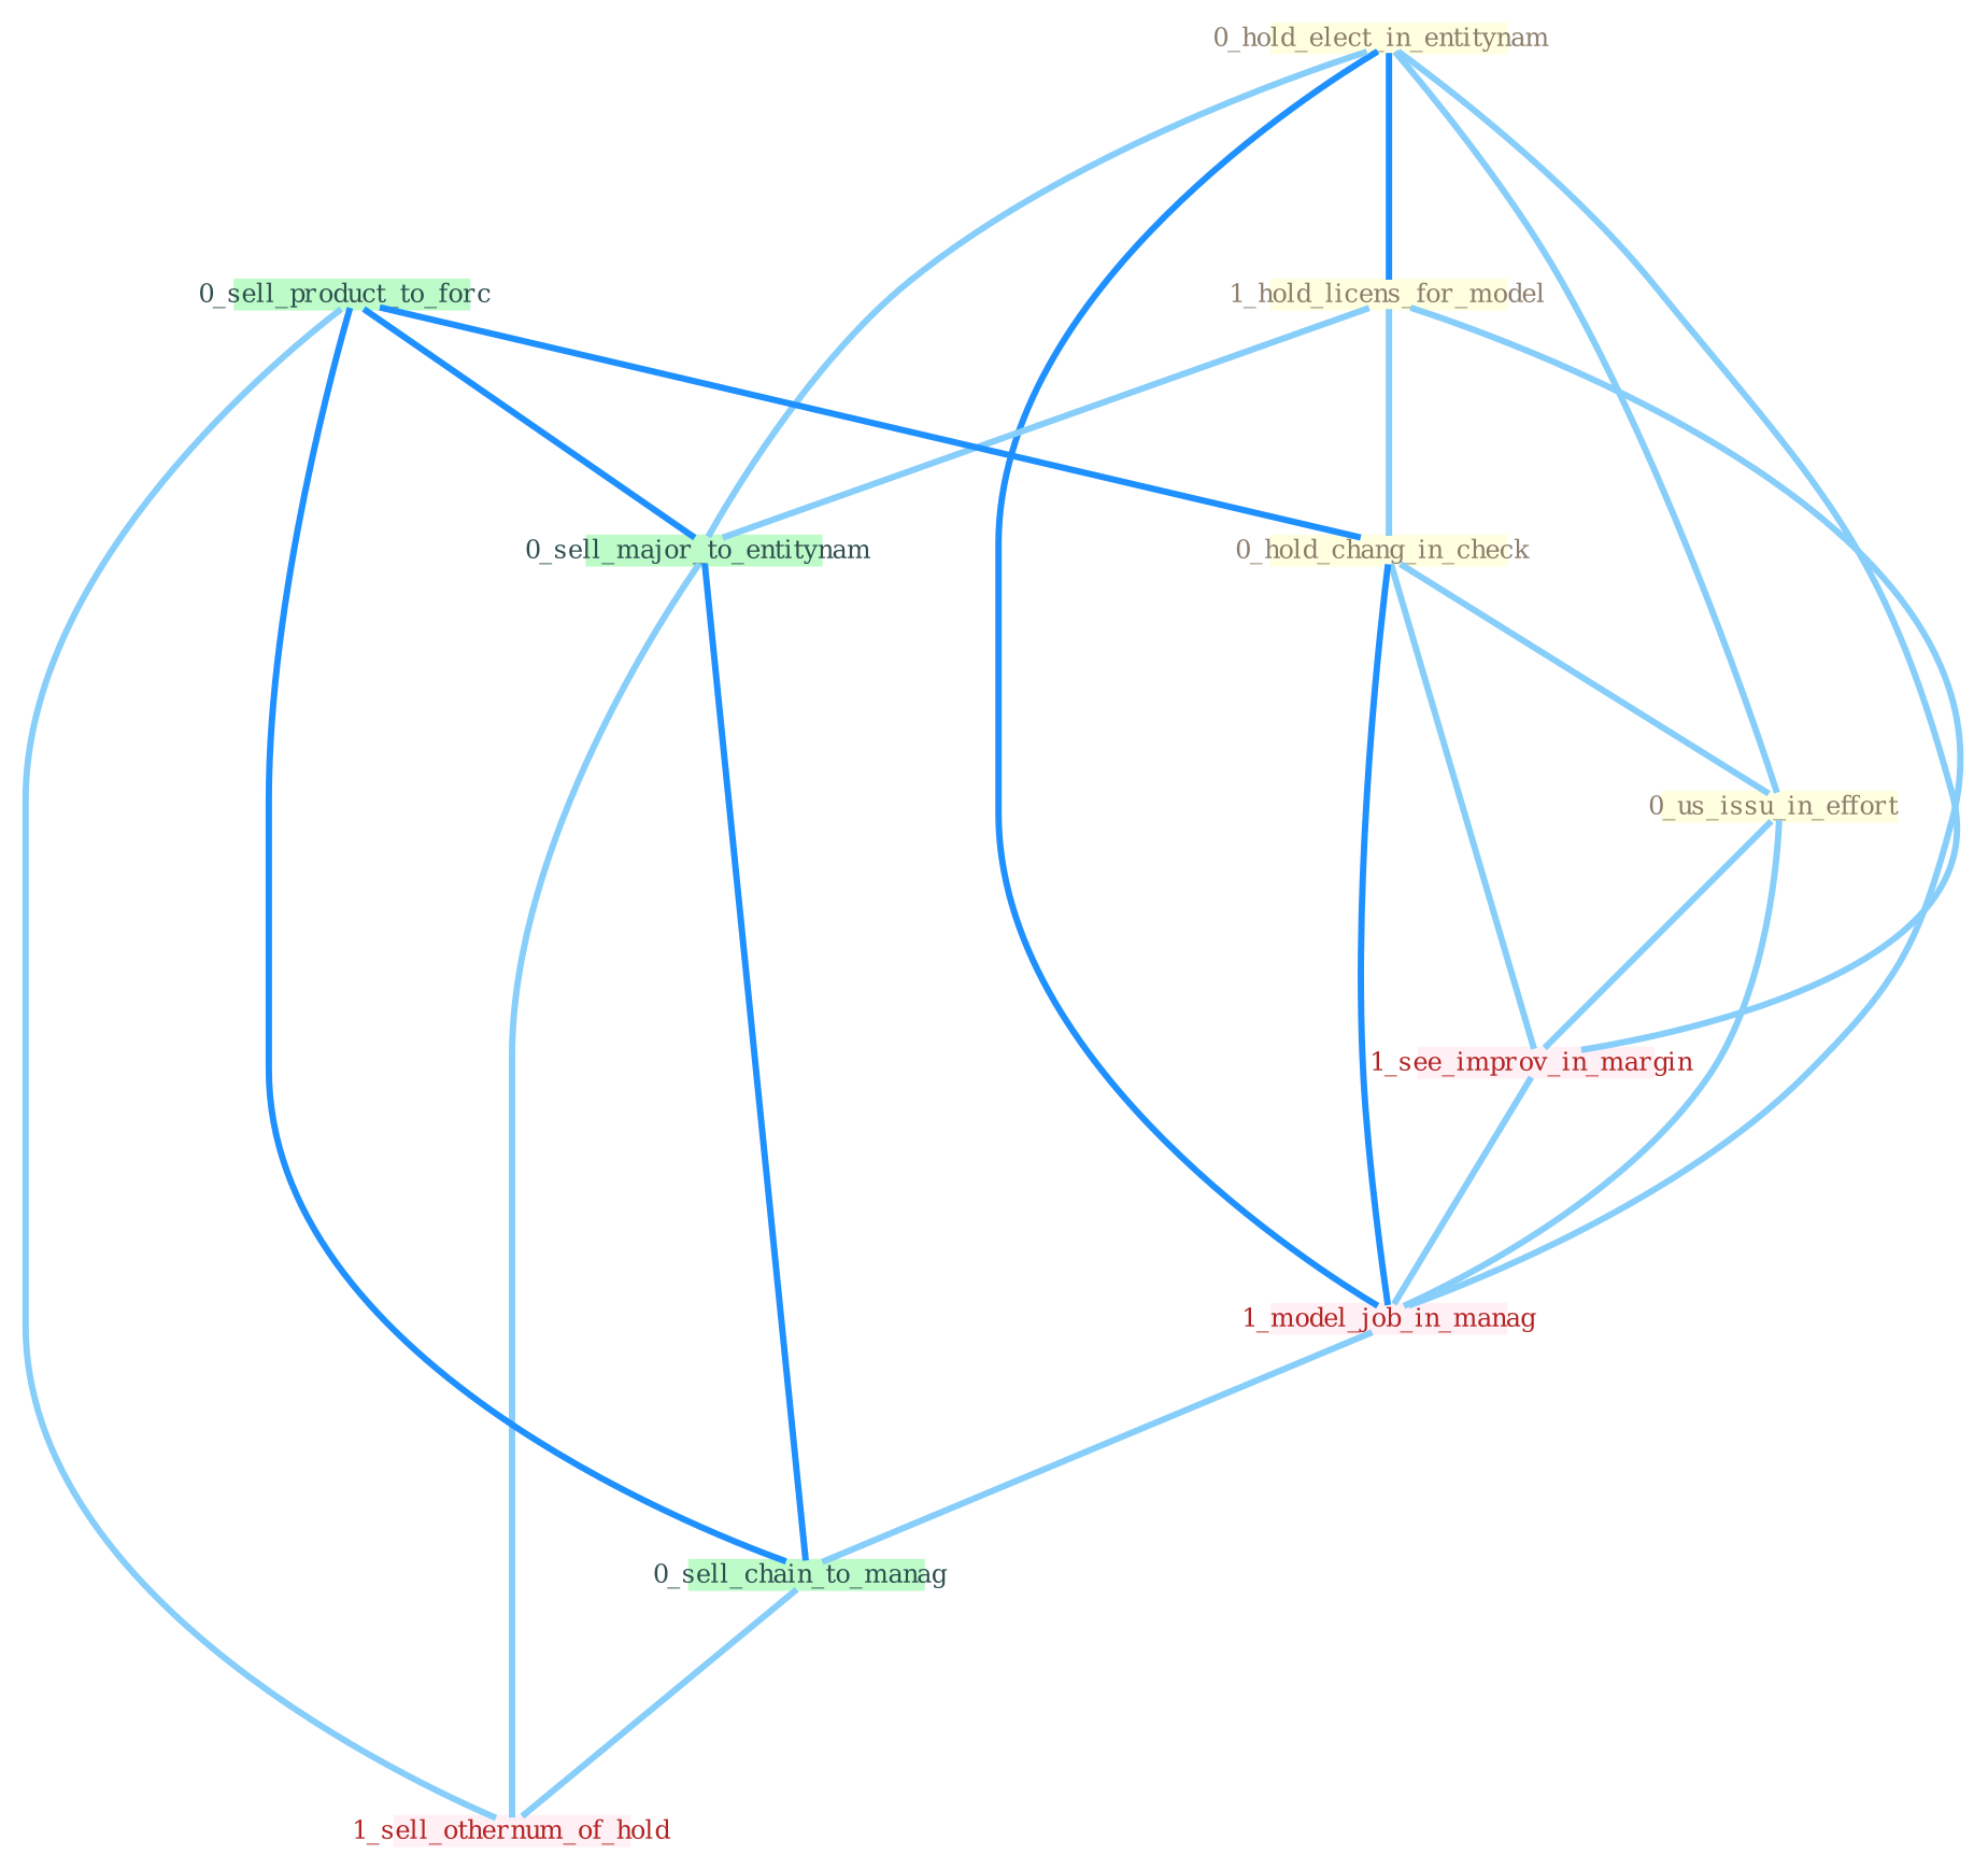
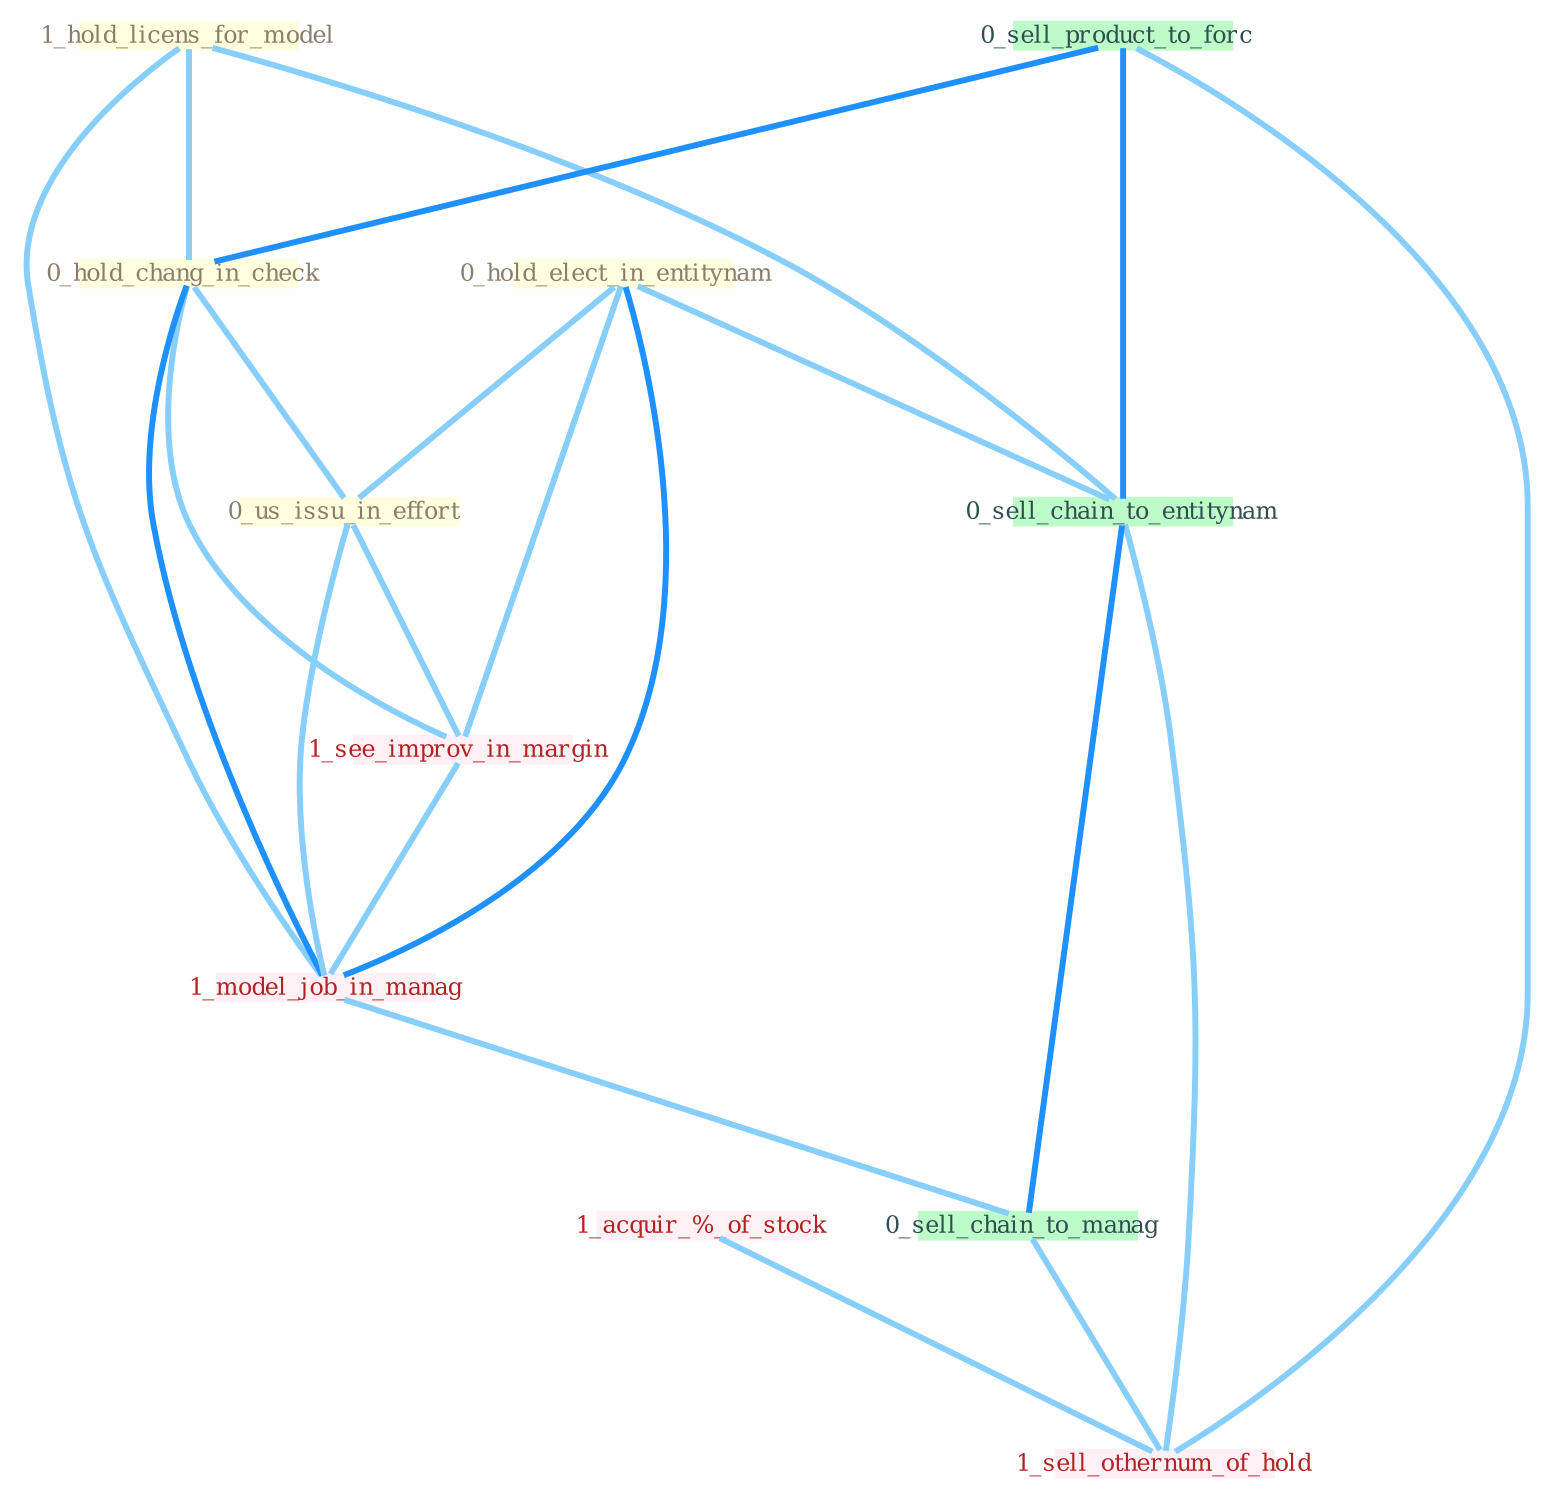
  graph {
    node [color="#ffffe0" fixedsize=true fontcolor="#8b7d6b" fontsize=4 shape=polygon style=filled]
    edge [color="#87cefa" w=1]
    "0_hold_elect_in_entitynam " [height=.06 width=.5]
    n2 [height=.06 label="1_hold_licens_for_model" width=.5]
    "0_hold_chang_in_check " [height=.06 width=.5]
    "0_us_issu_in_effort " [height=.06 width=.5]
    "1_see_improv_in_margin " [color="#fff0f5" fontcolor="#b22222" height=.06 width=.5]
+   "1_acquir_%_of_stock " [color="#fff0f5" fontcolor="#b22222" height=.06 width=.5]
    n7 [color="#fff0f5" fontcolor="#b22222" height=.06 label="1_model_job_in_manag" width=.5]
    n8 [color="#fff0f5" fontcolor="#b22222" height=.06 label="1_sell_othernum_of_hold" width=.5]
-   "0_sell_major_to_entitynam " [color="#BDFCC9" fontcolor="#2f4f4f" height=.06 width=.5]
+   "0_sell_major_to_entitynam " [color="#BDFCC9" fontcolor="#2f4f4f" height=.06 width=.5 label="0_sell_chain_to_entitynam"]
    "0_sell_chain_to_manag " [color="#BDFCC9" fontcolor="#2f4f4f" height=.06 width=.5]
    "0_sell_product_to_forc " [color="#BDFCC9" fontcolor="#2f4f4f" height=.06 width=.5]
    subgraph sub_1 {
      "0_hold_elect_in_entitynam "
      n2
      "0_hold_chang_in_check "
      "0_us_issu_in_effort "
    }
    subgraph sub_2 {
      "1_see_improv_in_margin "
+     "1_acquir_%_of_stock "
      n7
      n8
    }
-   "0_hold_elect_in_entitynam " -- n2 [color="#1e90ff" w=2]
    "0_hold_elect_in_entitynam " -- "0_us_issu_in_effort "
    "0_hold_elect_in_entitynam " -- "1_see_improv_in_margin "
    "0_hold_elect_in_entitynam " -- n7 [color="#1e90ff" w=2]
    "0_hold_elect_in_entitynam " -- "0_sell_major_to_entitynam "
    n2 -- "0_hold_chang_in_check "
    n2 -- n7
    n2 -- "0_sell_major_to_entitynam "
    "0_hold_chang_in_check " -- "0_us_issu_in_effort "
    "0_hold_chang_in_check " -- "1_see_improv_in_margin "
    "0_hold_chang_in_check " -- n7 [color="#1e90ff" w=2]
    "0_us_issu_in_effort " -- "1_see_improv_in_margin "
    "0_us_issu_in_effort " -- n7
    "1_see_improv_in_margin " -- n7
+   "1_acquir_%_of_stock " -- n8
    n7 -- "0_sell_chain_to_manag "
    "0_sell_major_to_entitynam " -- n8
    "0_sell_major_to_entitynam " -- "0_sell_chain_to_manag " [color="#1e90ff" w=2]
    "0_sell_chain_to_manag " -- n8
    "0_sell_product_to_forc " -- "0_hold_chang_in_check " [color="#1e90ff" w=2]
    "0_sell_product_to_forc " -- n8
    "0_sell_product_to_forc " -- "0_sell_major_to_entitynam " [color="#1e90ff" w=2]
-   "0_sell_product_to_forc " -- "0_sell_chain_to_manag " [color="#1e90ff" w=2]
  }
